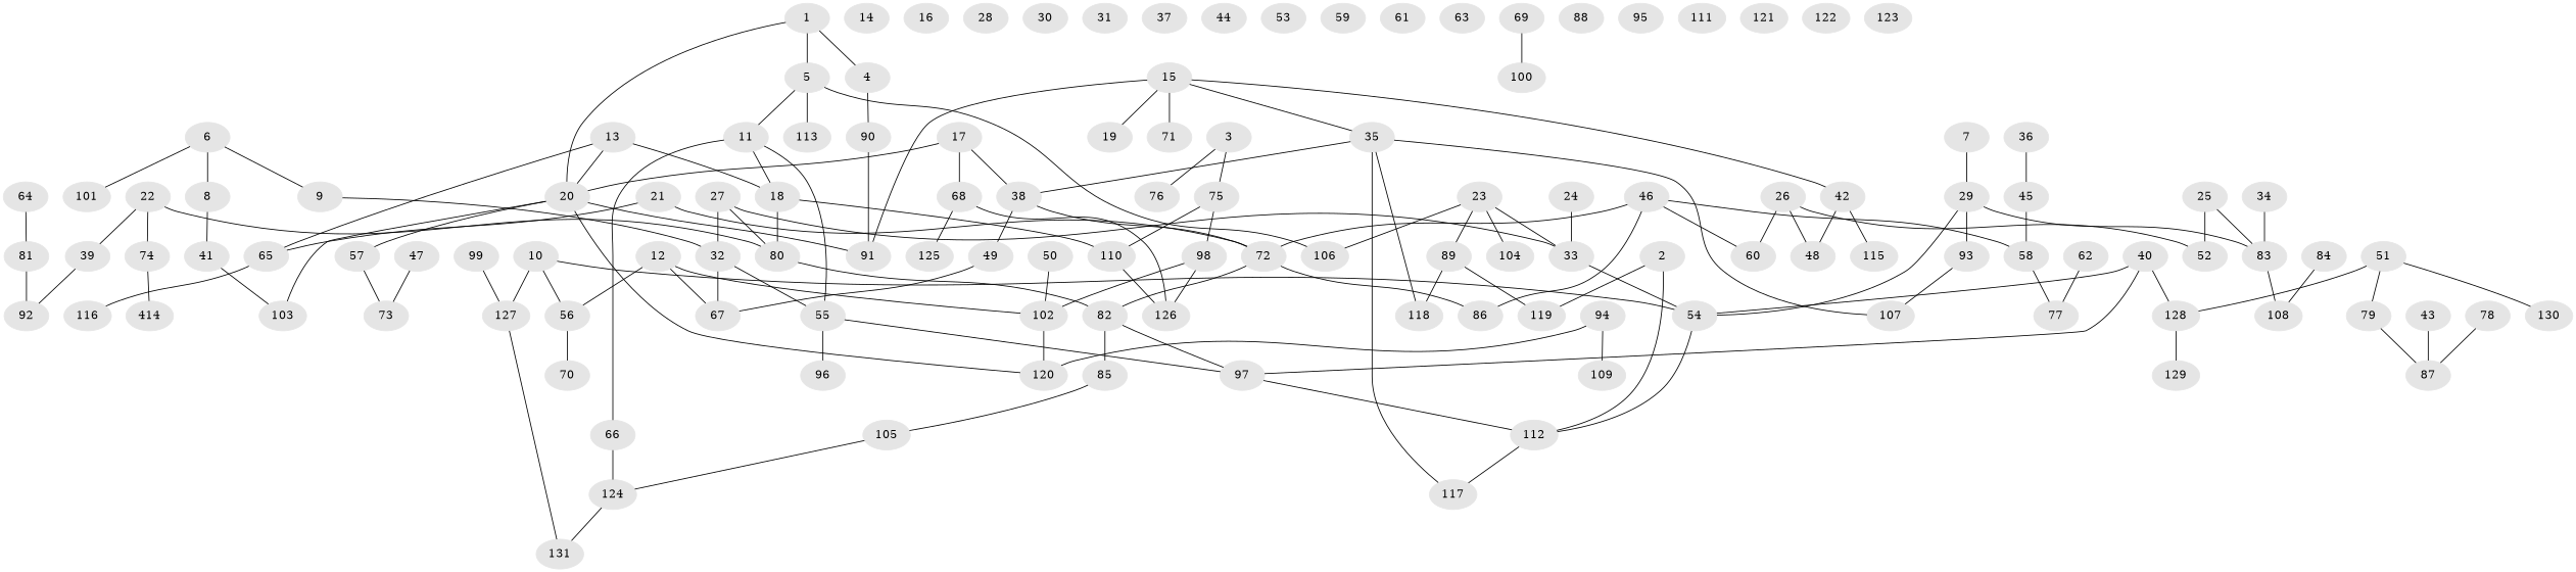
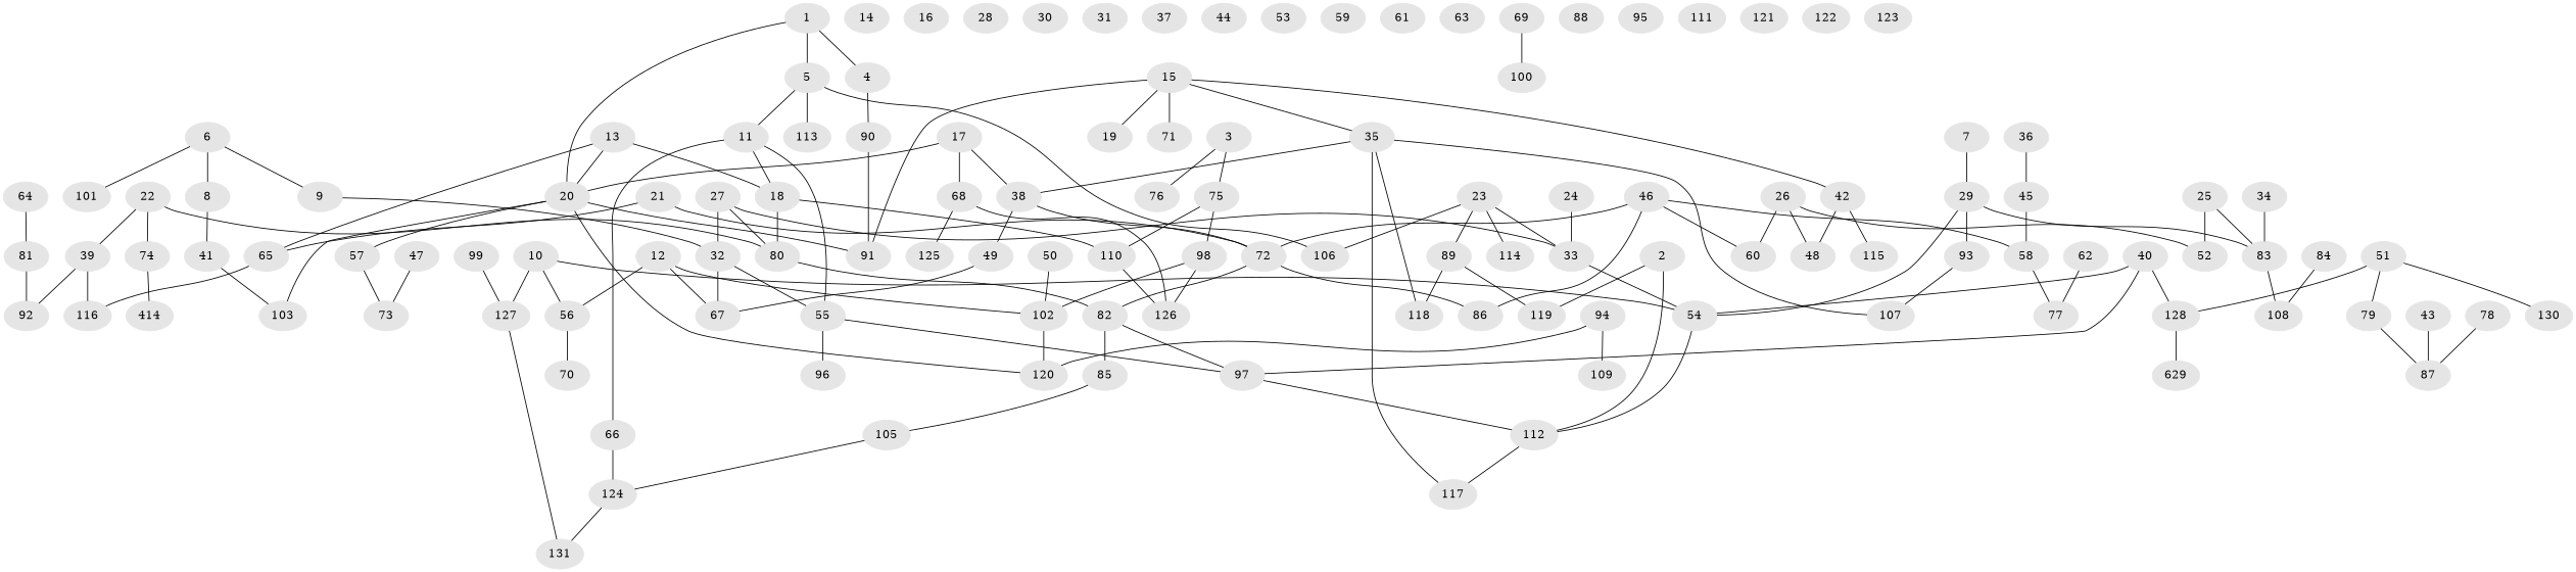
  graph {
    node [color=gray90 style=filled]
    1
    4
    5
    20
    90
    11
    106
    113
    91
    57
    103
    120
    2
    112
    119
    117
    3
    75
    76
    110
    98
    18
    55
    66
    6
    8
    9
    101
    41
    32
    7
    29
    54
    83
    93
    67
    10
    56
    127
    70
    131
    80
    97
    96
    124
    12
    102
    13
    65
    36
    45
    116
    14
    15
    19
    35
    42
    71
    38
    107
    118
    48
    115
    16
    17
    68
    72
    49
    125
    126
    82
    73
    21
    86
    22
    39
    74
    92
    n79 [label=414]
    23
    33
    89
-   104
+   104 [label=114]
    24
    25
    52
    108
    26
    60
    27
    79
    87
    28
    30
    31
    34
    58
    37
    40
    128
-   129
+   129 [label=629]
    43
    44
    77
    46
    47
    50
    51
    130
    53
    59
    61
    62
    63
    64
    81
    69
    100
    85
    78
    105
    84
    88
    94
    109
    95
    99
    111
    121
    122
    123
    1 -- 4
    1 -- 5
    1 -- 20
    4 -- 90
    5 -- 11
    5 -- 106
    5 -- 113
    20 -- 91
    20 -- 57
    20 -- 103
    20 -- 120
    90 -- 91
    11 -- 18
    11 -- 55
    11 -- 66
    57 -- 73
    2 -- 112
    2 -- 119
    112 -- 117
    3 -- 75
    3 -- 76
    75 -- 110
    75 -- 98
    110 -- 126
    98 -- 102
    98 -- 126
    18 -- 110
    18 -- 80
    55 -- 97
    55 -- 96
    66 -- 124
    6 -- 8
    6 -- 9
    6 -- 101
    8 -- 41
    9 -- 32
    41 -- 103
    32 -- 55
    32 -- 67
    7 -- 29
    29 -- 54
    29 -- 83
    29 -- 93
    54 -- 112
    83 -- 108
    93 -- 107
    10 -- 54
    10 -- 56
    10 -- 127
    56 -- 70
    127 -- 131
    80 -- 82
    97 -- 112
    124 -- 131
    12 -- 67
    12 -- 56
    12 -- 102
    102 -- 120
    13 -- 20
    13 -- 18
    13 -- 65
    65 -- 116
    36 -- 45
    45 -- 58
    15 -- 91
    15 -- 19
    15 -- 35
    15 -- 42
    15 -- 71
    35 -- 117
    35 -- 38
    35 -- 107
    35 -- 118
    42 -- 48
    42 -- 115
    38 -- 72
    38 -- 49
    17 -- 20
    17 -- 38
    17 -- 68
    68 -- 125
    68 -- 126
    72 -- 82
    72 -- 86
    49 -- 67
    82 -- 97
    82 -- 85
    21 -- 65
    21 -- 72
    22 -- 80
    22 -- 39
    22 -- 74
+   39 -- 116
    39 -- 92
    74 -- n79
    23 -- 106
    23 -- 33
    23 -- 89
    23 -- 104
    33 -- 54
    89 -- 119
    89 -- 118
    24 -- 33
    25 -- 83
    25 -- 52
    26 -- 48
    26 -- 52
    26 -- 60
    27 -- 32
    27 -- 80
    27 -- 33
    79 -- 87
    34 -- 83
    58 -- 77
    40 -- 54
    40 -- 97
    40 -- 128
    128 -- 129
    43 -- 87
    46 -- 72
    46 -- 86
    46 -- 60
    46 -- 58
    47 -- 73
    50 -- 102
    51 -- 79
    51 -- 128
    51 -- 130
    62 -- 77
    64 -- 81
    81 -- 92
    69 -- 100
    85 -- 105
    78 -- 87
    105 -- 124
    84 -- 108
    94 -- 120
    94 -- 109
    99 -- 127
  }
